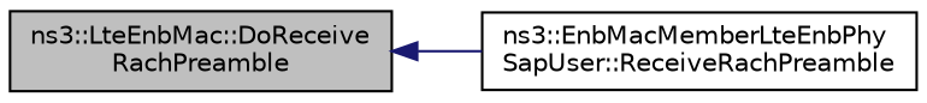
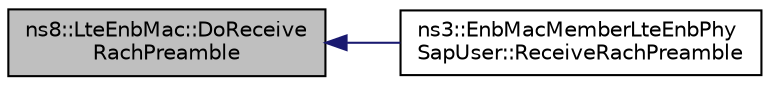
  digraph {
    rankdir=LR
    node [color=black fontname=Helvetica fontsize=10 shape=record style=filled]
-   n1 [fillcolor=grey75 fontcolor=black height=0.2 label="ns3::LteEnbMac::DoReceive\lRachPreamble" width=0.4]
+   n1 [fillcolor=grey75 fontcolor=black height=0.2 label="ns8::LteEnbMac::DoReceive\lRachPreamble" width=0.4]
    n2 [fillcolor=white height=0.2 label="ns3::EnbMacMemberLteEnbPhy\lSapUser::ReceiveRachPreamble" width=0.4]
    n1 -> n2 [color=midnightblue dir=back fontname=Helvetica fontsize=10 labelfontname=Helvetica labelfontsize=10 style=solid]
  }
